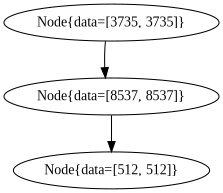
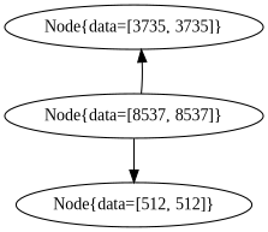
  digraph {
    fontname="Liberation Serif"
    node [fontname="Liberation Serif"]
    edge [fontname="Liberation Serif"]
    n1 [label="Node{data=[3735, 3735]}"]
    n2 [label="Node{data=[8537, 8537]}"]
    n3 [label="Node{data=[512, 512]}"]
-   n1 -> n2
+   n2 -> n1
    n2 -> n3
  }
